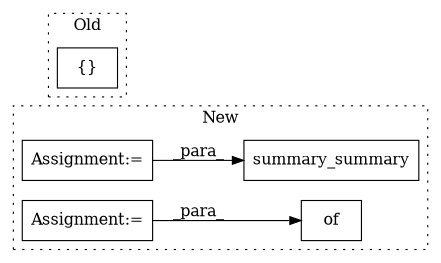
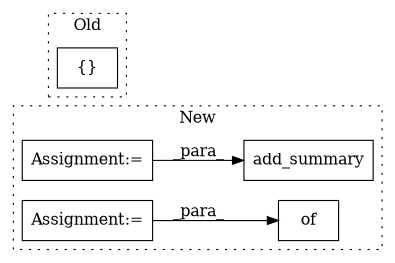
  digraph {
    rankdir=LR
    node [a=32 l=1 shape=box]
-   n1 [l="12,1" label=summary_summary s="3880,3901"]
+   n1 [l="12,1" label=add_summary s="3880,3901"]
    n2 [a=7 label="Assignment:=" s=3837]
    n3 [l="3,1" label=of s="3856,3863"]
    n4 [a=7 label="Assignment:=" s=3521]
    n5 [a=4 l="1,1" label="{}" s="3952,3958"]
    subgraph cluster_1 {
      label=New
      style=dotted
      n1
      n2
      n3
      n4
    }
    subgraph cluster_2 {
      label=Old
      style=dotted
      n5
    }
    n2 -> n1 [label=_para_]
    n4 -> n3 [label=_para_]
  }
